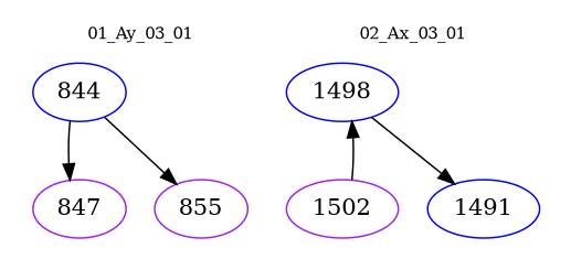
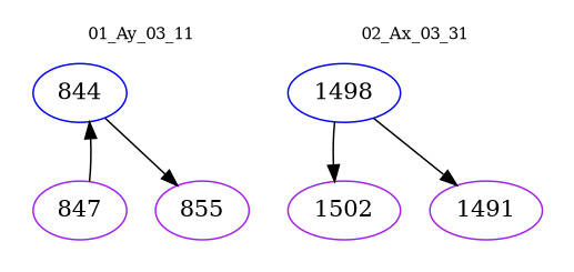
  digraph {
    node [color=purple]
    edge [color=black]
    n1 [color=blue label=844]
    n2 [label=847]
    n3 [label=855]
    n4 [color=blue label=1498]
    n5 [label=1502]
-   n6 [color=blue label=1491]
+   n6 [label=1491]
    subgraph cluster_1 {
      color=white
      fontsize=10
-     label="01_Ay_03_01"
+     label="01_Ay_03_11"
      n1
      n2
      n3
    }
    subgraph cluster_2 {
      color=white
      fontsize=10
-     label="02_Ax_03_01"
+     label="02_Ax_03_31"
      n4
      n5
      n6
    }
-   n1 -> n2
+   n2 -> n1
    n1 -> n3
-   n5 -> n4
+   n4 -> n5
    n4 -> n6
  }
